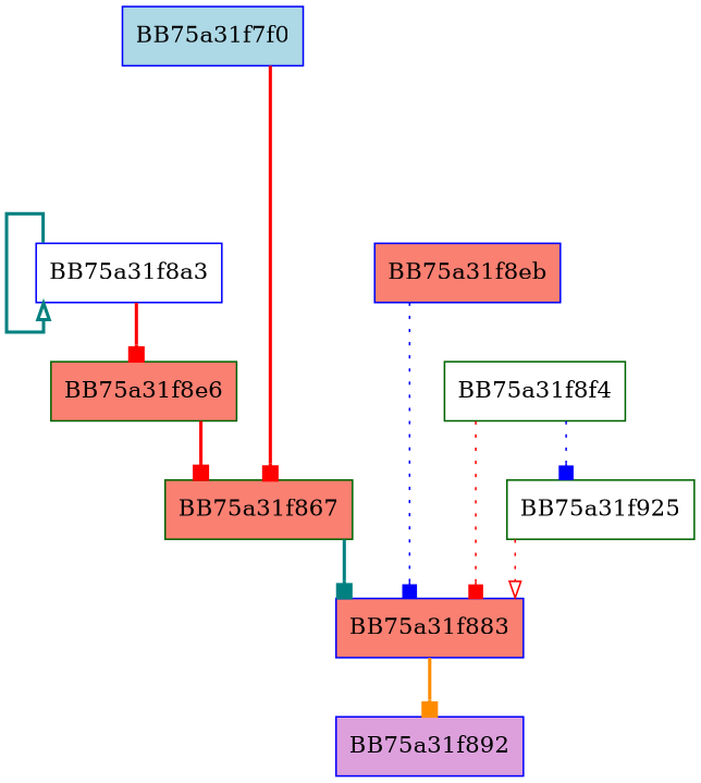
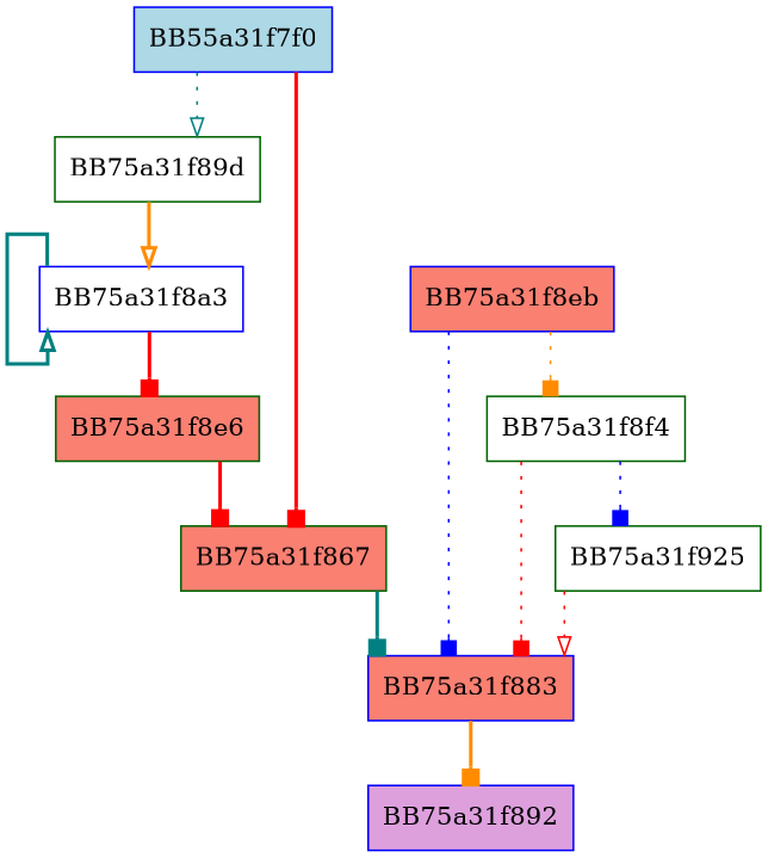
  digraph {
    splines=ortho
    node [color=blue fillcolor=white shape=box style=filled]
    edge [arrowhead=box color=red style=bold]
-   BB75a31f7f0 [fillcolor=lightblue]
+   BB75a31f7f0 [fillcolor=lightblue label=BB55a31f7f0]
+   BB75a31f89d [color=darkgreen]
    BB75a31f867 [color=darkgreen fillcolor=salmon]
    BB75a31f8a3
    BB75a31f883 [fillcolor=salmon]
    BB75a31f8e6 [color=darkgreen fillcolor=salmon]
    BB75a31f892 [fillcolor=plum]
    BB75a31f8eb [fillcolor=salmon]
    BB75a31f8f4 [color=darkgreen]
    BB75a31f925 [color=darkgreen]
+   BB75a31f7f0 -> BB75a31f89d [arrowhead=onormal color=teal style=dotted]
    BB75a31f7f0 -> BB75a31f867
+   BB75a31f89d -> BB75a31f8a3 [arrowhead=onormal color=darkorange]
    BB75a31f867 -> BB75a31f883 [color=teal]
    BB75a31f8a3 -> BB75a31f8a3 [arrowhead=onormal color=teal]
    BB75a31f8a3 -> BB75a31f8e6
    BB75a31f883 -> BB75a31f892 [color=darkorange]
    BB75a31f8e6 -> BB75a31f867
    BB75a31f8eb -> BB75a31f883 [color=blue style=dotted]
+   BB75a31f8eb -> BB75a31f8f4 [color=darkorange style=dotted]
    BB75a31f8f4 -> BB75a31f883 [style=dotted]
    BB75a31f8f4 -> BB75a31f925 [color=blue style=dotted]
    BB75a31f925 -> BB75a31f883 [arrowhead=onormal style=dotted]
  }
